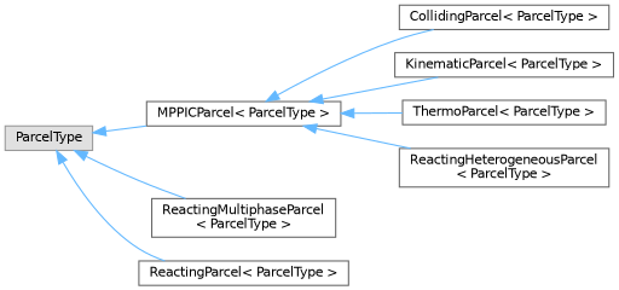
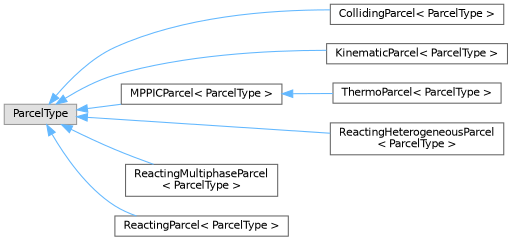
  digraph {
    rankdir=LR
    node [color=grey40 fillcolor=white fontname=Helvetica fontsize=10 shape=box style=filled]
    edge [color=steelblue1 dir=back fontname=Helvetica fontsize=10 labelfontname=Helvetica labelfontsize=10 style=solid]
    n1 [color=grey60 fillcolor="#E0E0E0" height=0.2 label=ParcelType width=0.4]
    n2 [height=0.2 label="CollidingParcel\< ParcelType \>" width=0.4]
    n3 [height=0.2 label="KinematicParcel\< ParcelType \>" width=0.4]
    n4 [height=0.2 label="MPPICParcel\< ParcelType \>" width=0.4]
    n5 [height=0.2 label="ReactingHeterogeneousParcel\l\< ParcelType \>" width=0.4]
    n6 [height=0.2 label="ReactingMultiphaseParcel\l\< ParcelType \>" width=0.4]
    n7 [height=0.2 label="ReactingParcel\< ParcelType \>" width=0.4]
    n8 [height=0.2 label="ThermoParcel\< ParcelType \>" width=0.4]
-   n4 -> n2
-   n4 -> n3
+   n1 -> n2
+   n1 -> n3
    n1 -> n4
-   n4 -> n5
+   n1 -> n5
    n1 -> n6
    n1 -> n7
    n4 -> n8
  }
